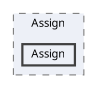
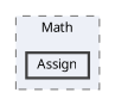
  digraph {
    compound=true
    rankdir=LR
    fontname="Noto Sans"
    n1 [color=grey25 fillcolor="#edf0f7" fontname="Noto Sans" fontsize=10 height=0.2 label=Assign shape=box style="filled,bold" width=0.4]
    subgraph cluster_1 {
      bgcolor="#edf0f7"
      fontsize=10
-     label=Assign
+     label=Math
      pencolor=grey50
      style="filled,dashed"
      n1
    }
  }
